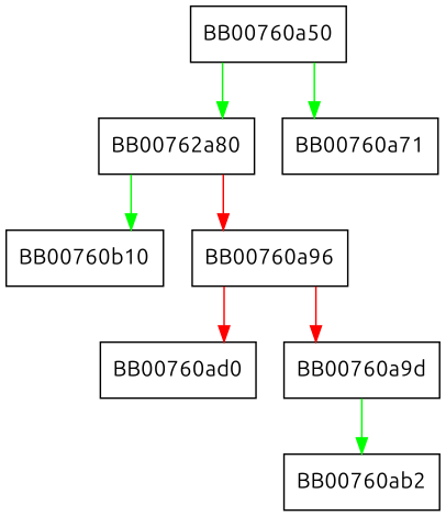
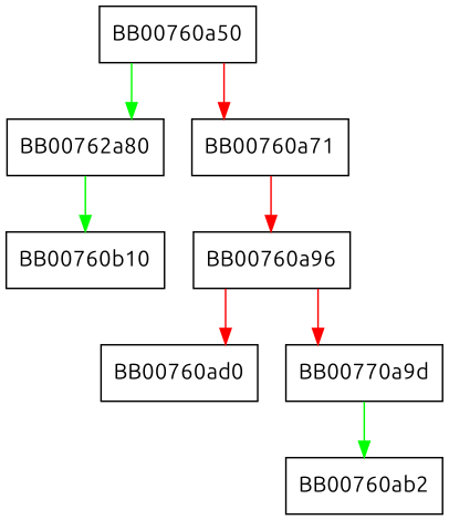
  digraph {
    fontname=Ubuntu
    splines=ortho
    node [fontname=Ubuntu shape=box]
    edge [color=red fontname=Ubuntu]
    n1 [label=BB00762a80]
    BB00760a50
    BB00760a71
    BB00760b10
    BB00760a96
    BB00760ad0
-   BB00760a9d
+   BB00760a9d [label=BB00770a9d]
    BB00760ab2
    n1 -> BB00760b10 [color=green]
-   n1 -> BB00760a96
+   BB00760a71 -> BB00760a96
    BB00760a50 -> n1 [color=green]
-   BB00760a50 -> BB00760a71 [color=green]
+   BB00760a50 -> BB00760a71
    BB00760a96 -> BB00760ad0
    BB00760a96 -> BB00760a9d
    BB00760a9d -> BB00760ab2 [color=green]
  }
